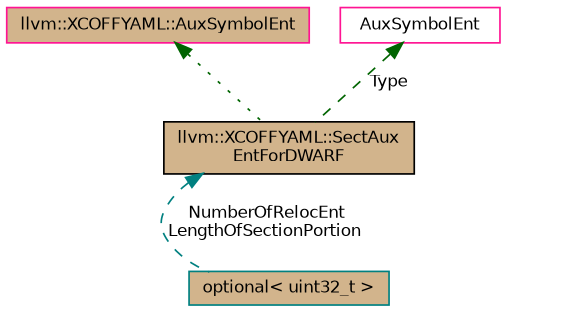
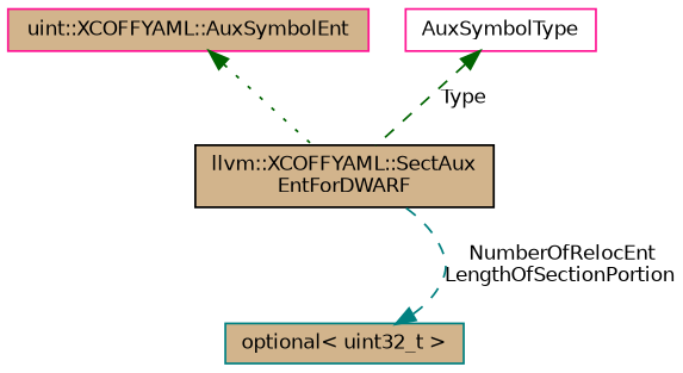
  digraph {
    node [color=deeppink fillcolor=tan fontname=Helvetica fontsize=10 shape=record style=filled]
    edge [color=darkgreen dir=back fontname=Helvetica fontsize=10 labelfontname=Helvetica labelfontsize=10 style=dashed]
    n1 [color=black fontcolor=black height=0.2 label="llvm::XCOFFYAML::SectAux\lEntForDWARF" width=0.4]
-   n2 [height=0.2 label="llvm::XCOFFYAML::AuxSymbolEnt" width=0.4]
-   n3 [fillcolor=white height=0.2 label=AuxSymbolEnt width=0.4]
+   n2 [height=0.2 label="uint::XCOFFYAML::AuxSymbolEnt" width=0.4]
+   n3 [fillcolor=white height=0.2 label=AuxSymbolType width=0.4]
    n4 [color=teal height=0.2 label="optional\< uint32_t \>" width=0.4]
    n2 -> n1 [style=dotted]
    n3 -> n1 [label=" Type"]
-   n1 -> n4 [color=teal label=" NumberOfRelocEnt\nLengthOfSectionPortion"]
+   n4 -> n1 [color=teal label=" NumberOfRelocEnt\nLengthOfSectionPortion"]
  }
